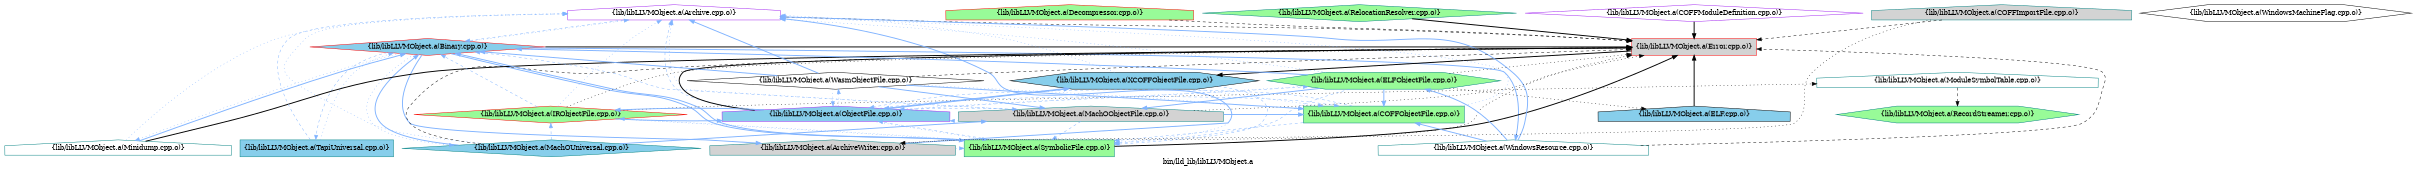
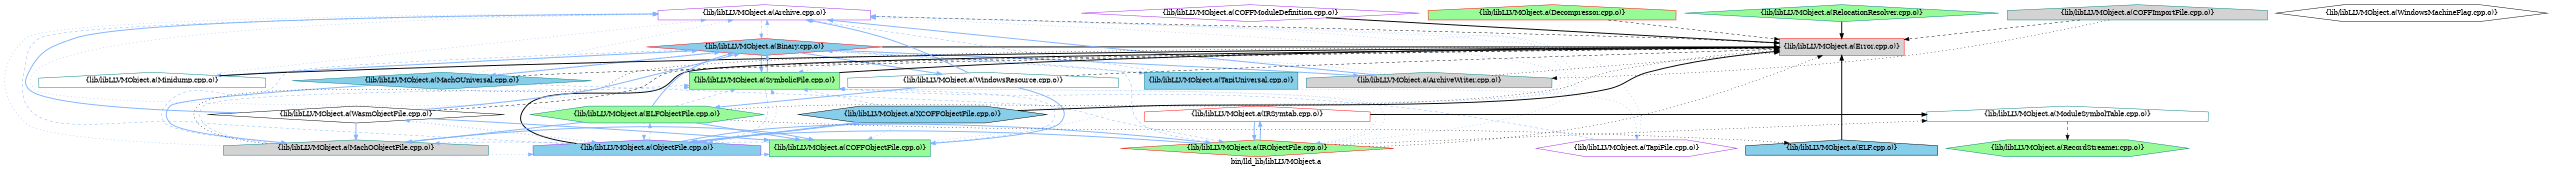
  digraph {
    label="bin/lld_lib/libLLVMObject.a"
    rankdir=TB
    node [color=teal fillcolor=white group=1 shape=house style=filled]
    edge [color="0.600000 0.5 1" style=bold]
    n1 [color=purple label="{lib/libLLVMObject.a(Archive.cpp.o)}"]
    n2 [color=red fillcolor=skyblue label="{lib/libLLVMObject.a(Binary.cpp.o)}" shape=diamond]
    n3 [color=red fillcolor=lightgrey group=0 label="{lib/libLLVMObject.a(Error.cpp.o)}" shape=box]
    n4 [fillcolor=lightgrey label="{lib/libLLVMObject.a(ArchiveWriter.cpp.o)}"]
    n5 [fillcolor=skyblue label="{lib/libLLVMObject.a(MachOUniversal.cpp.o)}" shape=diamond]
    n6 [label="{lib/libLLVMObject.a(Minidump.cpp.o)}"]
    n7 [fillcolor=palegreen label="{lib/libLLVMObject.a(SymbolicFile.cpp.o)}" shape=box]
    n8 [fillcolor=skyblue label="{lib/libLLVMObject.a(TapiUniversal.cpp.o)}" shape=box]
    n9 [label="{lib/libLLVMObject.a(WindowsResource.cpp.o)}"]
    n10 [color=red fillcolor=palegreen label="{lib/libLLVMObject.a(IRObjectFile.cpp.o)}" shape=diamond]
    n11 [fillcolor=lightgrey label="{lib/libLLVMObject.a(MachOObjectFile.cpp.o)}"]
    n12 [color=purple fillcolor=skyblue label="{lib/libLLVMObject.a(ObjectFile.cpp.o)}"]
+   n13 [color=purple label="{lib/libLLVMObject.a(TapiFile.cpp.o)}" shape=hexagon]
    n14 [fillcolor=palegreen label="{lib/libLLVMObject.a(COFFObjectFile.cpp.o)}" shape=box]
+   n15 [color=red label="{lib/libLLVMObject.a(IRSymtab.cpp.o)}"]
    n16 [group=0 label="{lib/libLLVMObject.a(ModuleSymbolTable.cpp.o)}"]
    n17 [fillcolor=palegreen label="{lib/libLLVMObject.a(ELFObjectFile.cpp.o)}" shape=hexagon]
    n18 [color=black label="{lib/libLLVMObject.a(WasmObjectFile.cpp.o)}" shape=diamond]
    n19 [color=black fillcolor=skyblue label="{lib/libLLVMObject.a(XCOFFObjectFile.cpp.o)}" shape=hexagon]
    n20 [fillcolor=palegreen group=0 label="{lib/libLLVMObject.a(RecordStreamer.cpp.o)}" shape=hexagon]
    n21 [color=black fillcolor=skyblue group=0 label="{lib/libLLVMObject.a(ELF.cpp.o)}"]
    n22 [fillcolor=lightgrey group=0 label="{lib/libLLVMObject.a(COFFImportFile.cpp.o)}"]
    n23 [color=purple group=0 label="{lib/libLLVMObject.a(COFFModuleDefinition.cpp.o)}" shape=diamond]
    n24 [color=black group=0 label="{lib/libLLVMObject.a(WindowsMachineFlag.cpp.o)}" shape=hexagon]
    n25 [color=red fillcolor=palegreen group=0 label="{lib/libLLVMObject.a(Decompressor.cpp.o)}"]
    n26 [fillcolor=palegreen group=0 label="{lib/libLLVMObject.a(RelocationResolver.cpp.o)}" shape=diamond]
    subgraph sub_1 {
      rank=same
      n1
    }
    subgraph sub_2 {
      rank=same
      n2
      n3
    }
    subgraph sub_3 {
      rank=same
      n4
      n5
      n6
      n7
      n8
      n9
    }
    subgraph sub_4 {
      rank=same
      n10
      n11
      n12
+     n13
      n14
    }
    subgraph sub_5 {
      rank=same
+     n15
      n16
      n17
      n18
      n19
    }
    n1 -> n2 [style=dashed]
    n1 -> n3 [style=dashed color=""]
    n2 -> n1 [style=dotted]
    n2 -> n3 [color=""]
    n2 -> n4
    n2 -> n5 [style=dotted]
    n2 -> n6 [style=dotted]
    n2 -> n7
    n2 -> n8 [style=dashed]
    n2 -> n9
    n4 -> n1
    n4 -> n3 [style=dotted color=""]
    n4 -> n7 [style=dotted]
    n5 -> n1 [style=dotted]
    n5 -> n2
    n5 -> n3 [style=dashed color=""]
    n5 -> n10 [style=dashed]
    n5 -> n11
    n6 -> n1 [style=dotted]
    n6 -> n2
    n6 -> n3 [color=""]
    n7 -> n2
    n7 -> n3 [color=""]
    n7 -> n10 [style=dotted]
    n7 -> n12 [style=dashed]
    n8 -> n1 [style=dashed]
    n8 -> n2 [style=dotted]
+   n8 -> n13 [style=dotted]
    n9 -> n1
    n9 -> n3 [style=dashed color=""]
    n9 -> n14
    n9 -> n17
    n10 -> n1 [style=dotted]
    n10 -> n2 [style=dashed]
    n10 -> n3 [style=dotted color=""]
    n10 -> n7 [style=dotted]
    n10 -> n12
+   n10 -> n15
    n10 -> n16 [style=dotted color=""]
    n11 -> n1 [style=dotted]
    n11 -> n2 [style=dashed]
    n11 -> n3 [style=dotted color=""]
    n11 -> n7 [style=dashed]
    n11 -> n12 [style=dotted]
    n11 -> n14
    n12 -> n1 [style=dashed]
    n12 -> n3 [color=""]
    n12 -> n7 [style=dotted]
    n12 -> n10
    n12 -> n11 [style=dashed]
    n12 -> n14 [style=dashed]
    n12 -> n17 [style=dashed]
    n12 -> n18 [style=dotted]
    n12 -> n19
+   n13 -> n1 [style=dotted]
+   n13 -> n7 [style=dashed]
    n14 -> n1 [style=dotted]
    n14 -> n7 [style=dashed]
    n14 -> n12 [style=dashed]
+   n15 -> n10
+   n15 -> n16 [color=""]
    n16 -> n20 [style=dashed color=""]
    n17 -> n1 [style=dotted]
    n17 -> n2
    n17 -> n3 [style=dotted color=""]
    n17 -> n7 [style=dashed]
    n17 -> n11
    n17 -> n12 [style=dotted]
    n17 -> n14
    n17 -> n21 [style=dotted color=""]
    n18 -> n1
    n18 -> n2
    n18 -> n3 [style=dashed color=""]
    n18 -> n7 [style=dotted]
    n18 -> n11
    n18 -> n12 [style=dotted]
    n18 -> n14
    n19 -> n1 [style=dotted]
-   n3 -> n19 [color=""]
+   n19 -> n3 [color=""]
    n19 -> n7 [style=dashed]
    n19 -> n12
    n19 -> n14 [style=dotted]
    n21 -> n3 [color=""]
    n22 -> n3 [style=dashed color=""]
    n22 -> n4 [style=dotted color=""]
    n23 -> n3 [color=""]
    n25 -> n3 [style=dashed color=""]
    n26 -> n3 [color=""]
  }
